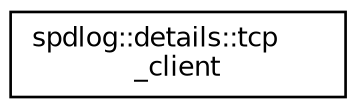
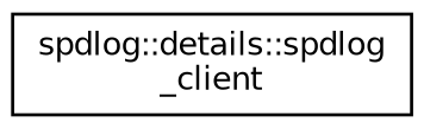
  digraph {
    rankdir=LR
-   n1 [color=black fillcolor=white fontname=Helvetica fontsize=10 height=0.2 label="spdlog::details::tcp\l_client" shape=record style=filled width=0.4]
+   n1 [color=black fillcolor=white fontname=Helvetica fontsize=10 height=0.2 label="spdlog::details::spdlog\l_client" shape=record style=filled width=0.4]
  }
